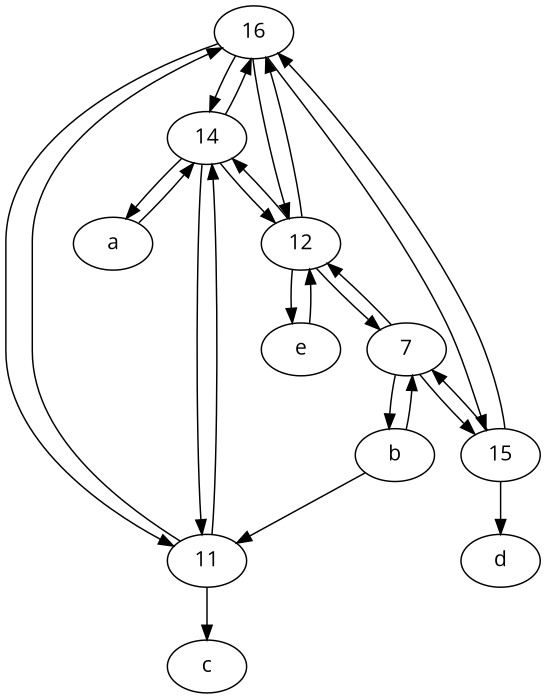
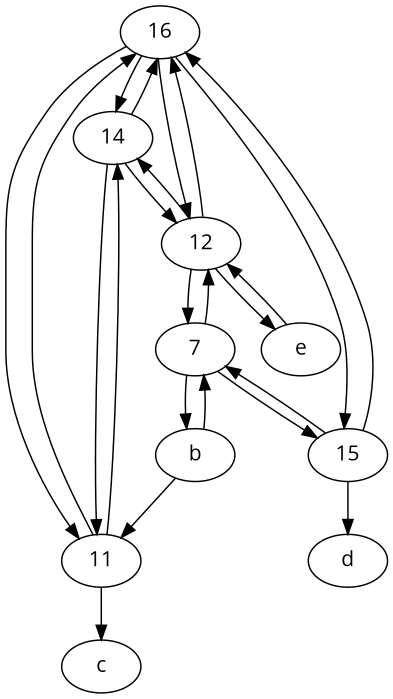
  digraph {
    fontname="Open Sans"
    node [fontname="Open Sans"]
    edge [fontname="Open Sans"]
    16
    14
    11
    12
    15
-   a
    c
    7
    e
    d
    b
    16 -> 14
    16 -> 11
    16 -> 12
    16 -> 15
    14 -> 16
    14 -> 11
    14 -> 12
-   14 -> a
    11 -> 16
    11 -> 14
    11 -> c
    12 -> 16
    12 -> 14
    12 -> 7
    12 -> e
    15 -> 16
    15 -> 7
    15 -> d
-   a -> 14
    7 -> 12
    7 -> 15
    7 -> b
    e -> 12
    b -> 11
    b -> 7
  }
